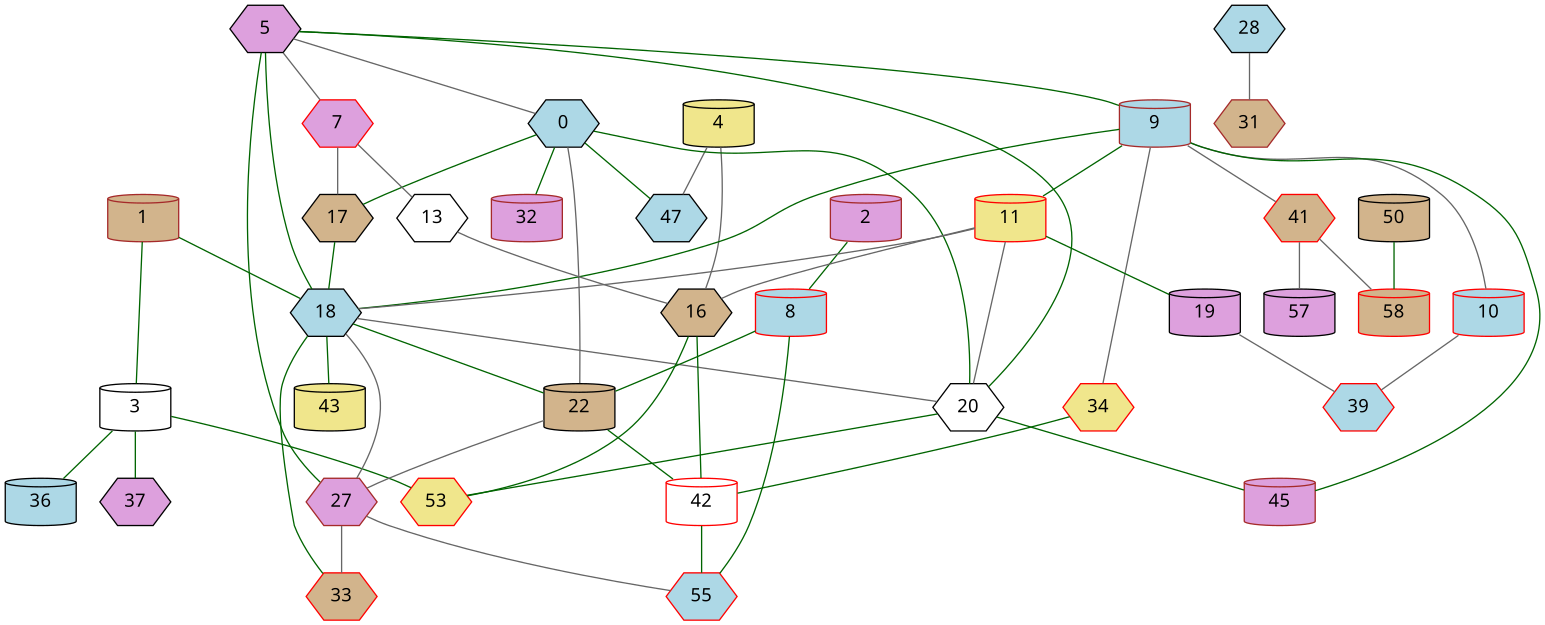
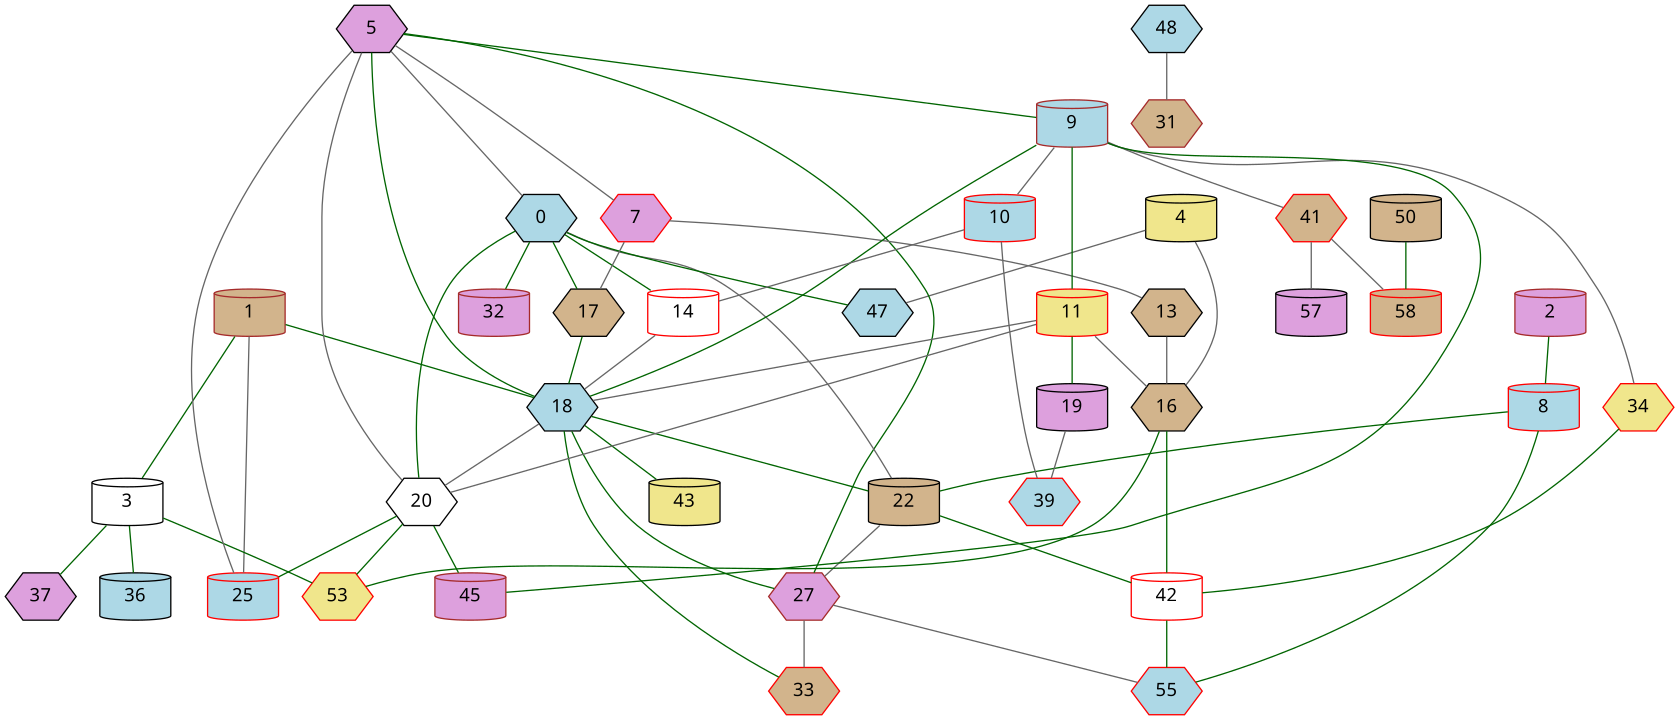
  graph {
    fontname="Noto Sans"
    node [color=black fillcolor=lightblue fontname="Noto Sans" shape=cylinder style=filled]
    edge [color=darkgreen fontname="Noto Sans" weight=1.0]
    1 [color=brown fillcolor=tan]
    3 [fillcolor=white]
    18 [shape=hexagon]
+   25 [color=red]
    36
    37 [fillcolor=plum shape=hexagon]
    53 [color=red fillcolor=khaki shape=hexagon]
    20 [fillcolor=white shape=hexagon]
    27 [color=brown fillcolor=plum shape=hexagon]
    22 [fillcolor=tan]
    33 [color=red fillcolor=tan shape=hexagon]
    43 [fillcolor=khaki]
    2 [color=brown fillcolor=plum]
    8 [color=red]
    55 [color=red shape=hexagon]
    4 [fillcolor=khaki]
    16 [fillcolor=tan shape=hexagon]
    47 [shape=hexagon]
    42 [color=red fillcolor=white]
    5 [fillcolor=plum shape=hexagon]
    n21 [label=0 shape=hexagon]
    7 [color=red fillcolor=plum shape=hexagon]
    9 [color=brown]
+   14 [color=red fillcolor=white]
    17 [fillcolor=tan shape=hexagon]
    32 [color=brown fillcolor=plum]
-   13 [fillcolor=white shape=hexagon]
+   13 [fillcolor=tan shape=hexagon]
    10 [color=red]
    11 [color=red fillcolor=khaki]
    34 [color=red fillcolor=khaki shape=hexagon]
    41 [color=red fillcolor=tan shape=hexagon]
    45 [color=brown fillcolor=plum]
    39 [color=red shape=hexagon]
    19 [fillcolor=plum]
    57 [fillcolor=plum]
    58 [color=red fillcolor=tan]
-   28 [shape=hexagon]
+   28 [shape=hexagon label=48]
    31 [color=brown fillcolor=tan shape=hexagon]
    50 [fillcolor=tan]
    1 -- 3
    1 -- 18 [weight=2.0]
+   1 -- 25 [color=gray40]
    3 -- 36
    3 -- 37
    3 -- 53 [weight=3.0]
    18 -- 20 [color=gray40]
-   18 -- 27 [color=gray40]
+   18 -- 27
    18 -- 22
    18 -- 33
    18 -- 43
+   20 -- 25
    20 -- 53
    20 -- 45
    27 -- 33 [color=gray40 weight=2.0]
    27 -- 55 [color=gray40]
    22 -- 27 [color=gray40]
    22 -- 42
    2 -- 8
    8 -- 22
    8 -- 55
    4 -- 16 [color=gray40]
    4 -- 47 [color=gray40]
    16 -- 53
    16 -- 42
    42 -- 55
    5 -- 18 [weight=4.0]
-   5 -- 20
+   5 -- 25 [color=gray40]
+   5 -- 20 [color=gray40]
    5 -- 27
    5 -- n21 [color=gray40]
    5 -- 7 [color=gray40]
    5 -- 9
    n21 -- 20
    n21 -- 22 [color=gray40]
    n21 -- 47
+   n21 -- 14
    n21 -- 17
    n21 -- 32
    7 -- 17 [color=gray40]
    7 -- 13 [color=gray40]
    9 -- 18
    9 -- 10 [color=gray40]
    9 -- 11
    9 -- 34 [color=gray40]
    9 -- 41 [color=gray40]
    9 -- 45
+   14 -- 18 [color=gray40]
    17 -- 18
    13 -- 16 [color=gray40]
+   10 -- 14 [color=gray40]
    10 -- 39 [color=gray40]
    11 -- 18 [color=gray40]
    11 -- 20 [color=gray40]
    11 -- 16 [color=gray40]
    11 -- 19
    34 -- 42
    41 -- 57 [color=gray40]
    41 -- 58 [color=gray40]
    19 -- 39 [color=gray40]
    28 -- 31 [color=gray40]
    50 -- 58
  }
